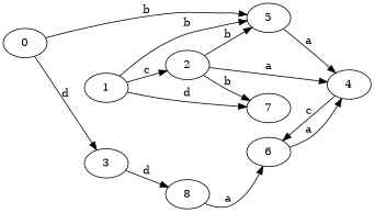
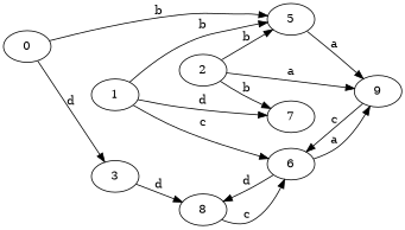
  strict digraph {
    rankdir=LR
    0
    3
    5
    8
-   4
+   4 [label=9]
    1
    6
    7
    2
    0 -> 3 [label=d]
    0 -> 5 [label=b]
    3 -> 8 [label=d]
    5 -> 4 [label=a]
-   8 -> 6 [label=a]
+   8 -> 6 [label=c]
    4 -> 6 [label=c]
    1 -> 5 [label=b]
-   1 -> 2 [label=c]
+   1 -> 6 [label=c]
    1 -> 7 [label=d]
+   6 -> 8 [label=d]
    6 -> 4 [label=a]
    2 -> 5 [label=b]
    2 -> 4 [label=a]
    2 -> 7 [label=b]
  }
